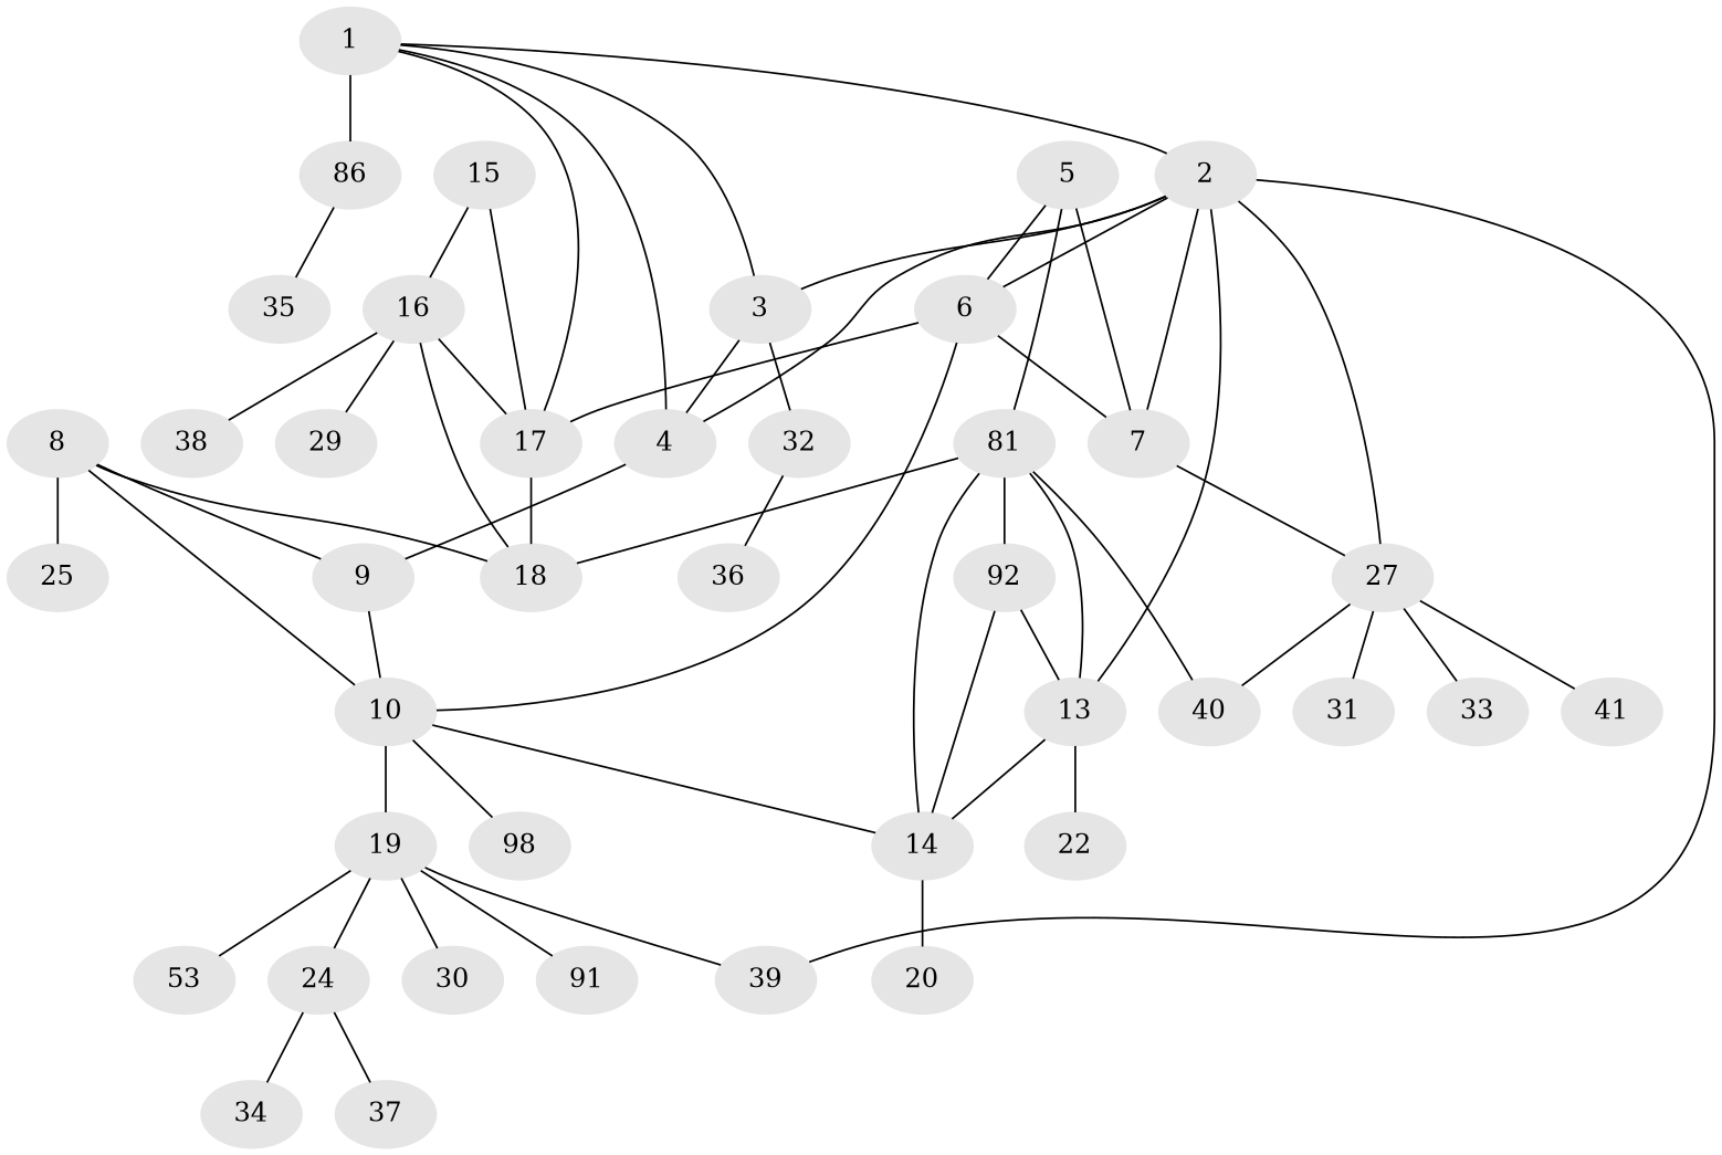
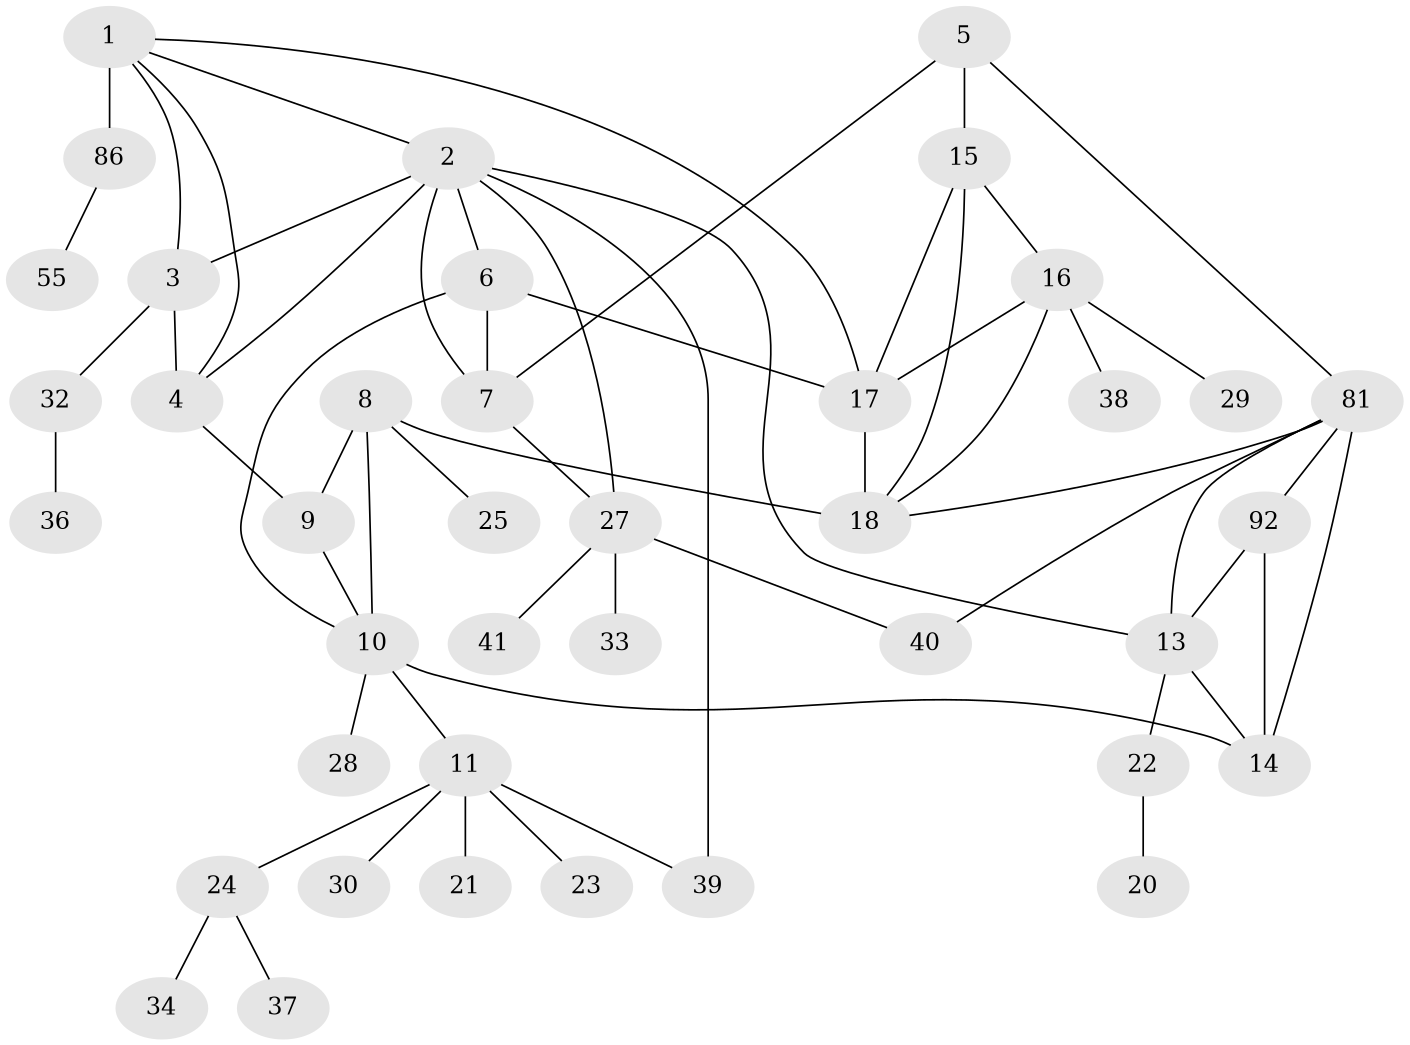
  graph {
    node [color=gray90 style=filled]
    edge [weight=1.0]
    1
    2
    3
    4
    17
    n6 [label=86]
    6
    7
    13
    39
    27
    32
    9
    18
-   35
+   35 [label=55]
    5
    n17 [label=81]
    10
    14
    22
    36
    n22 [label=92]
    40
-   19
-   28 [label=98]
-   31
+   19 [label=11]
+   28
    33
    41
    8
    25
    20
-   21 [label=91]
-   23 [label=53]
+   21
+   23
    24
    30
    15
    16
    29
    38
    34
    37
    1 -- 2
    1 -- 3
    1 -- 4
    1 -- 17
    1 -- n6 [weight=5.0]
    2 -- 3
    2 -- 4
    2 -- 6
    2 -- 7
    2 -- 13
    2 -- 39
    2 -- 27
    3 -- 4
    3 -- 32
    4 -- 9
    17 -- 18 [weight=5.0]
    n6 -- 35
    6 -- 17
    6 -- 7 [weight=5.0]
    6 -- 10
    7 -- 27
    13 -- 14
    13 -- 22
    27 -- 40
-   27 -- 31
    27 -- 33
    27 -- 41
    32 -- 36
    9 -- 10
-   5 -- 6
+   5 -- 15
    5 -- 7
    5 -- n17
    n17 -- 13
    n17 -- 18
    n17 -- 14
    n17 -- n22
    n17 -- 40
    10 -- 14
    10 -- 19
    10 -- 28
-   14 -- 20 [weight=2.0]
+   22 -- 20 [weight=2.0]
    n22 -- 13
    n22 -- 14
    19 -- 39
    19 -- 21
    19 -- 23
    19 -- 24
    19 -- 30
    8 -- 9 [weight=2.0]
    8 -- 18
    8 -- 10 [weight=2.0]
    8 -- 25 [weight=2.0]
    24 -- 34
    24 -- 37
    15 -- 17
+   15 -- 18
    15 -- 16
    16 -- 17
    16 -- 18
    16 -- 29
    16 -- 38
  }
